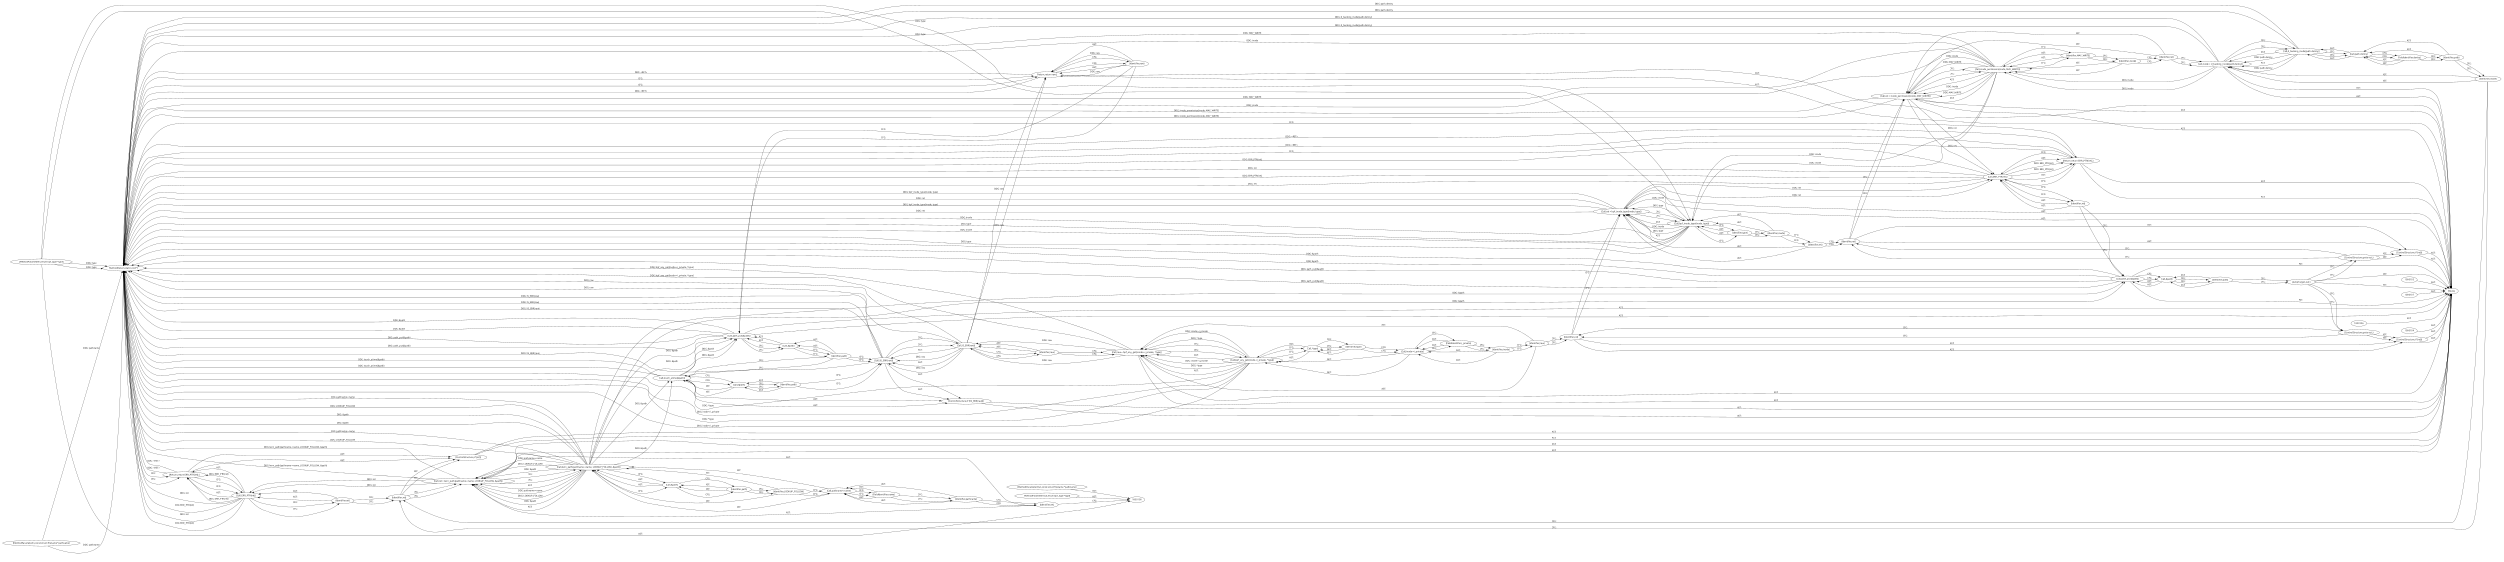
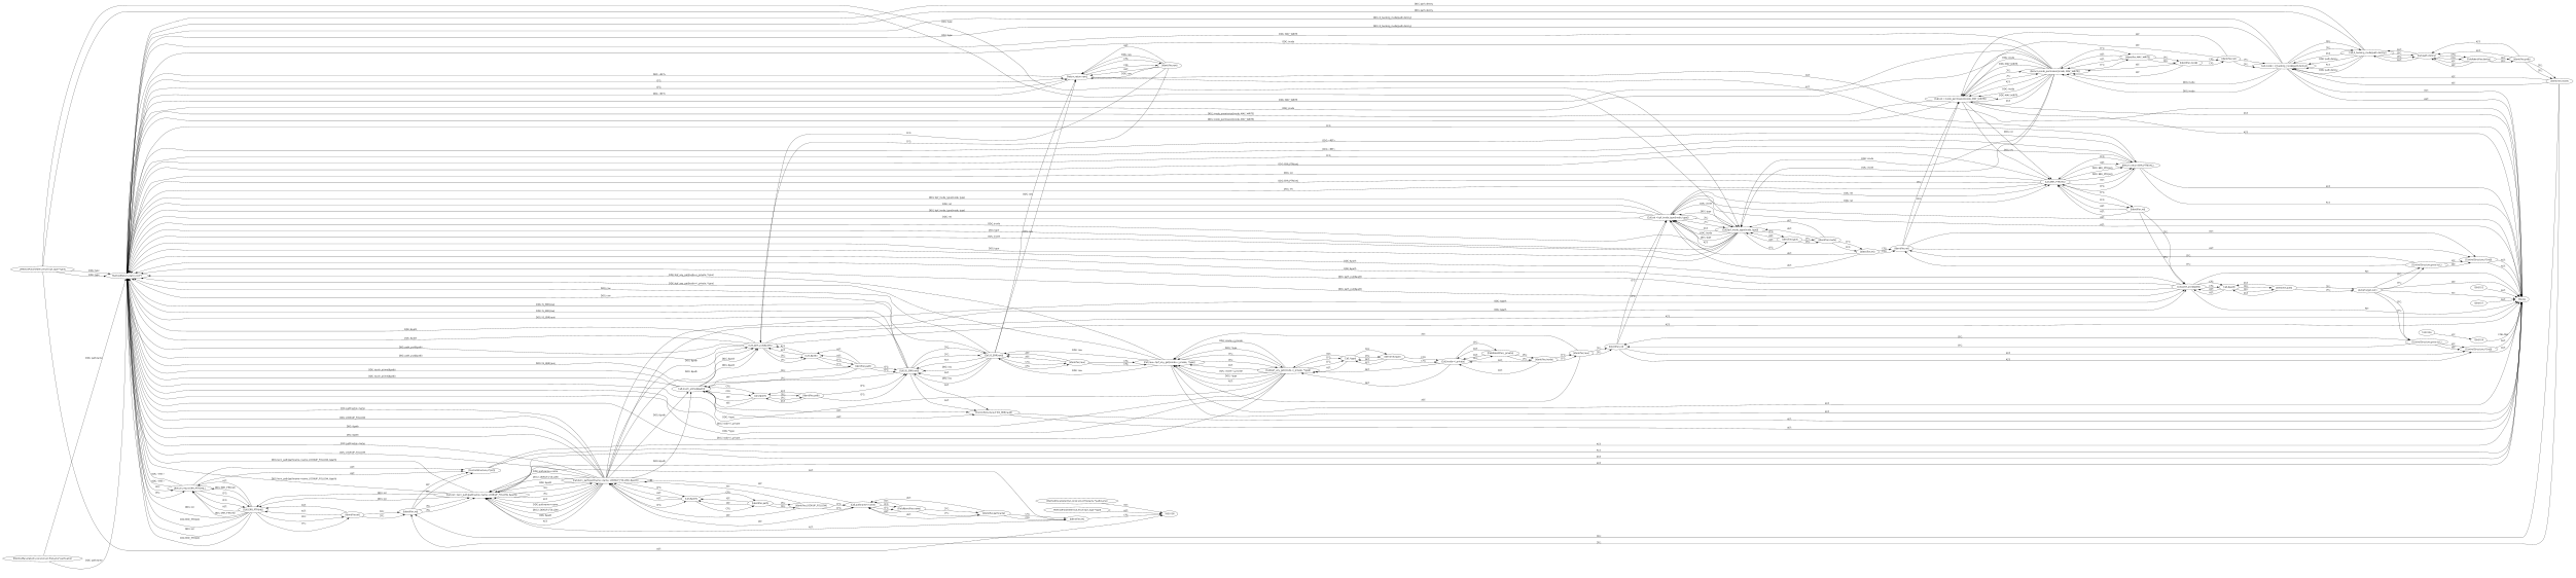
  digraph {
    fontname=Ubuntu
    rankdir=LR
    node [fontname=Ubuntu]
    edge [fontname=Ubuntu]
    n1 [label="(MethodReturn,static void *)"]
    n2 [label="(Return,return ERR_PTR(ret);)"]
    n3 [label="(Return,return raw;)"]
    n4 [label="(Return,return ERR_PTR(ret);)"]
    n5 [label="(ControlStructure,if (ret))"]
    n6 [label="(Call,ERR_PTR(ret))"]
    n7 [label="(Block,)"]
    n8 [label="(Identifier,raw)"]
    n9 [label="(Call,ERR_PTR(ret))"]
    n10 [label="(MethodParameterIn,const struct filename *pathname)"]
    n11 [label="(MethodParameterOut,const struct filename *pathname)"]
    1000100
    n13 [label="(Identifier,ret)"]
    n14 [label="(Call,ret = kern_path(pathname->name, LOOKUP_FOLLOW, &path))"]
    n15 [label="(Call,kern_path(pathname->name, LOOKUP_FOLLOW, &path))"]
    n16 [label="(Identifier,ret)"]
    n17 [label="(Call,inode = d_backing_inode(path.dentry))"]
    n18 [label="(Call,d_backing_inode(path.dentry))"]
-   n19 [label="(Call,inode_permission(inode, MAY_WRITE))"]
+   n19 [label="(Return,inode_permission(inode, MAY_WRITE))"]
    n20 [label="(Call,path.dentry)"]
    n21 [label="(Call,ret = inode_permission(inode, MAY_WRITE))"]
    n22 [label="(Identifier,MAY_WRITE)"]
    n23 [label="(Call,bpf_inode_type(inode, type))"]
    n24 [label="(Identifier,inode)"]
    n25 [label="(FieldIdentifier,dentry)"]
    n26 [label="(Identifier,path)"]
    n27 [label="(Identifier,ret)"]
    n28 [label="(Identifier,ret)"]
    n29 [label="(Identifier,inode)"]
    n30 [label="(Call,ret = bpf_inode_type(inode, type))"]
    n31 [label="(Identifier,type)"]
    n32 [label="(ControlStructure,if (ret))"]
    n33 [label="(Identifier,ret)"]
    n34 [label="(ControlStructure,goto out;)"]
    n35 [label="(Identifier,ret)"]
    n36 [label="(Identifier,inode)"]
    n37 [label="(ControlStructure,if (ret))"]
    n38 [label="(Identifier,ret)"]
    n39 [label="(MethodParameterIn,enum bpf_type *type)"]
    n40 [label="(MethodParameterOut,enum bpf_type *type)"]
    n41 [label="(ControlStructure,goto out;)"]
    n42 [label="(Call,raw = bpf_any_get(inode->i_private, *type))"]
    n43 [label="(Call,bpf_any_get(inode->i_private, *type))"]
    n44 [label="(Call,IS_ERR(raw))"]
    n45 [label="(Call,*type)"]
    n46 [label="(Identifier,raw)"]
    n47 [label="(Call,!IS_ERR(raw))"]
    n48 [label="(Identifier,raw)"]
    n49 [label="(Call,inode->i_private)"]
    n50 [label="(FieldIdentifier,i_private)"]
    n51 [label="(Identifier,inode)"]
    n52 [label="(Identifier,type)"]
    n53 [label="(ControlStructure,if (!IS_ERR(raw)))"]
    n54 [label="(Call,&path)"]
    n55 [label="(Identifier,path)"]
    n56 [label="(Call,touch_atime(&path))"]
    n57 [label="(Call,path_put(&path))"]
    n58 [label="(Call,&path)"]
    n59 [label="(Identifier,path)"]
    n60 [label="(JumpTarget,out:)"]
    n61 [label="(Call,path_put(&path))"]
    n62 [label="(Call,&path)"]
    n63 [label="(Identifier,path)"]
    n64 [label="(Call,&path)"]
    n65 [label="(Identifier,ret)"]
    n66 [label="(Call,pathname->name)"]
    n67 [label="(FieldIdentifier,name)"]
    n68 [label="(Identifier,pathname)"]
    n69 [label="(Identifier,LOOKUP_FOLLOW)"]
    n70 [label="(Identifier,path)"]
    1000104
    1000105
    1000106
    1000107
    n1 -> n2 [label="CFG: "]
    n1 -> n2 [label="CFG: "]
    n1 -> n3 [label="CFG: "]
    n1 -> n3 [label="CFG: "]
    n1 -> n4 [label="CFG: "]
    n1 -> n4 [label="CFG: "]
    n2 -> n1 [label="DDG: <RET>"]
    n2 -> n1 [label="DDG: <RET>"]
    n2 -> n5 [label="AST: "]
    n2 -> n5 [label="AST: "]
    n2 -> n6 [label="CFG: "]
    n2 -> n6 [label="CFG: "]
    n3 -> n1 [label="DDG: <RET>"]
    n3 -> n1 [label="DDG: <RET>"]
    n3 -> n7 [label="AST: "]
    n3 -> n7 [label="AST: "]
    n3 -> n8 [label="CFG: "]
    n3 -> n8 [label="CFG: "]
    n4 -> n1 [label="DDG: <RET>"]
    n4 -> n1 [label="DDG: <RET>"]
    n4 -> n7 [label="AST: "]
    n4 -> n7 [label="AST: "]
    n4 -> n9 [label="CFG: "]
    n4 -> n9 [label="CFG: "]
    n5 -> n7 [label="AST: "]
    n5 -> n7 [label="AST: "]
    n6 -> n1 [label="DDG: ret"]
    n6 -> n1 [label="DDG: ERR_PTR(ret)"]
    n6 -> n1 [label="DDG: ret"]
    n6 -> n1 [label="DDG: ERR_PTR(ret)"]
    n6 -> n2 [label="AST: "]
    n6 -> n2 [label="DDG: ERR_PTR(ret)"]
    n6 -> n2 [label="AST: "]
    n6 -> n2 [label="DDG: ERR_PTR(ret)"]
    n6 -> n16 [label="CFG: "]
    n6 -> n16 [label="CFG: "]
    n8 -> n3 [label="AST: "]
    n8 -> n3 [label="DDG: raw"]
    n8 -> n3 [label="AST: "]
    n8 -> n3 [label="DDG: raw"]
    n8 -> n57 [label="CFG: "]
    n8 -> n57 [label="CFG: "]
    n9 -> n1 [label="DDG: ERR_PTR(ret)"]
    n9 -> n1 [label="DDG: ret"]
    n9 -> n1 [label="DDG: ERR_PTR(ret)"]
    n9 -> n1 [label="DDG: ret"]
    n9 -> n4 [label="AST: "]
    n9 -> n4 [label="DDG: ERR_PTR(ret)"]
    n9 -> n4 [label="AST: "]
    n9 -> n4 [label="DDG: ERR_PTR(ret)"]
    n9 -> n27 [label="CFG: "]
    n9 -> n27 [label="CFG: "]
    n10 -> n1 [label="DDG: pathname"]
    n10 -> n1 [label="DDG: pathname"]
    n11 -> 1000100 [label="AST: "]
    n13 -> n5 [label="AST: "]
    n13 -> n5 [label="AST: "]
    n13 -> n14 [label="CFG: "]
    n13 -> n14 [label="CFG: "]
    n14 -> n1 [label="DDG: kern_path(pathname->name, LOOKUP_FOLLOW, &path)"]
    n14 -> n1 [label="DDG: kern_path(pathname->name, LOOKUP_FOLLOW, &path)"]
    n14 -> n6 [label="DDG: ret"]
    n14 -> n6 [label="DDG: ret"]
    n14 -> n7 [label="AST: "]
    n14 -> n7 [label="AST: "]
    n14 -> n15 [label="CFG: "]
    n14 -> n15 [label="CFG: "]
    n15 -> n1 [label="DDG: LOOKUP_FOLLOW"]
    n15 -> n1 [label="DDG: &path"]
    n15 -> n1 [label="DDG: pathname->name"]
    n15 -> n1 [label="DDG: LOOKUP_FOLLOW"]
    n15 -> n1 [label="DDG: &path"]
    n15 -> n1 [label="DDG: pathname->name"]
    n15 -> n14 [label="AST: "]
    n15 -> n14 [label="DDG: pathname->name"]
    n15 -> n14 [label="DDG: LOOKUP_FOLLOW"]
    n15 -> n14 [label="DDG: &path"]
    n15 -> n14 [label="AST: "]
    n15 -> n14 [label="DDG: pathname->name"]
    n15 -> n14 [label="DDG: LOOKUP_FOLLOW"]
    n15 -> n14 [label="DDG: &path"]
    n15 -> n56 [label="DDG: &path"]
    n15 -> n56 [label="DDG: &path"]
    n15 -> n57 [label="DDG: &path"]
    n15 -> n57 [label="DDG: &path"]
    n15 -> n61 [label="DDG: &path"]
    n15 -> n61 [label="DDG: &path"]
    n15 -> n64 [label="CFG: "]
    n15 -> n64 [label="CFG: "]
    n16 -> n6 [label="AST: "]
    n16 -> n6 [label="AST: "]
    n16 -> n13 [label="CFG: "]
    n16 -> n13 [label="CFG: "]
    n17 -> n1 [label="DDG: d_backing_inode(path.dentry)"]
    n17 -> n1 [label="DDG: d_backing_inode(path.dentry)"]
    n17 -> n7 [label="AST: "]
    n17 -> n7 [label="AST: "]
    n17 -> n18 [label="CFG: "]
    n17 -> n18 [label="CFG: "]
    n17 -> n19 [label="DDG: inode"]
    n17 -> n19 [label="DDG: inode"]
    n18 -> n1 [label="DDG: path.dentry"]
    n18 -> n1 [label="DDG: path.dentry"]
    n18 -> n17 [label="AST: "]
    n18 -> n17 [label="DDG: path.dentry"]
    n18 -> n17 [label="AST: "]
    n18 -> n17 [label="DDG: path.dentry"]
    n18 -> n20 [label="CFG: "]
    n18 -> n20 [label="CFG: "]
    n19 -> n1 [label="DDG: MAY_WRITE"]
    n19 -> n1 [label="DDG: inode"]
    n19 -> n1 [label="DDG: MAY_WRITE"]
    n19 -> n1 [label="DDG: inode"]
    n19 -> n21 [label="AST: "]
    n19 -> n21 [label="DDG: inode"]
    n19 -> n21 [label="DDG: MAY_WRITE"]
    n19 -> n21 [label="AST: "]
    n19 -> n21 [label="DDG: inode"]
    n19 -> n21 [label="DDG: MAY_WRITE"]
    n19 -> n22 [label="CFG: "]
    n19 -> n22 [label="CFG: "]
    n19 -> n23 [label="DDG: inode"]
    n19 -> n23 [label="DDG: inode"]
    n20 -> n18 [label="AST: "]
    n20 -> n18 [label="AST: "]
    n20 -> n25 [label="CFG: "]
    n20 -> n25 [label="CFG: "]
    n21 -> n1 [label="DDG: inode_permission(inode, MAY_WRITE)"]
    n21 -> n1 [label="DDG: inode_permission(inode, MAY_WRITE)"]
    n21 -> n7 [label="AST: "]
    n21 -> n7 [label="AST: "]
    n21 -> n9 [label="DDG: ret"]
    n21 -> n9 [label="DDG: ret"]
    n21 -> n19 [label="CFG: "]
    n21 -> n19 [label="CFG: "]
    n22 -> n19 [label="AST: "]
    n22 -> n19 [label="AST: "]
    n22 -> n29 [label="CFG: "]
    n22 -> n29 [label="CFG: "]
    n23 -> n1 [label="DDG: inode"]
    n23 -> n1 [label="DDG: type"]
    n23 -> n1 [label="DDG: inode"]
    n23 -> n1 [label="DDG: type"]
    n23 -> n30 [label="AST: "]
    n23 -> n30 [label="DDG: inode"]
    n23 -> n30 [label="DDG: type"]
    n23 -> n30 [label="AST: "]
    n23 -> n30 [label="DDG: inode"]
    n23 -> n30 [label="DDG: type"]
    n23 -> n31 [label="CFG: "]
    n23 -> n31 [label="CFG: "]
    n24 -> n13 [label="CFG: "]
    n24 -> n13 [label="CFG: "]
    n24 -> n17 [label="AST: "]
    n24 -> n17 [label="AST: "]
    n25 -> n20 [label="AST: "]
    n25 -> n20 [label="AST: "]
    n25 -> n26 [label="CFG: "]
    n25 -> n26 [label="CFG: "]
    n26 -> n20 [label="AST: "]
    n26 -> n20 [label="AST: "]
    n26 -> n24 [label="CFG: "]
    n26 -> n24 [label="CFG: "]
    n27 -> n9 [label="AST: "]
    n27 -> n9 [label="AST: "]
    n27 -> n61 [label="CFG: "]
    n27 -> n61 [label="CFG: "]
    n28 -> n17 [label="CFG: "]
    n28 -> n17 [label="CFG: "]
    n28 -> n21 [label="AST: "]
    n28 -> n21 [label="AST: "]
    n29 -> n19 [label="AST: "]
    n29 -> n19 [label="AST: "]
    n29 -> n28 [label="CFG: "]
    n29 -> n28 [label="CFG: "]
    n30 -> n1 [label="DDG: ret"]
    n30 -> n1 [label="DDG: bpf_inode_type(inode, type)"]
    n30 -> n1 [label="DDG: ret"]
    n30 -> n1 [label="DDG: bpf_inode_type(inode, type)"]
    n30 -> n7 [label="AST: "]
    n30 -> n7 [label="AST: "]
    n30 -> n9 [label="DDG: ret"]
    n30 -> n9 [label="DDG: ret"]
    n30 -> n23 [label="CFG: "]
    n30 -> n23 [label="CFG: "]
    n31 -> n23 [label="AST: "]
    n31 -> n23 [label="AST: "]
    n31 -> n36 [label="CFG: "]
    n31 -> n36 [label="CFG: "]
    n32 -> n7 [label="AST: "]
    n32 -> n7 [label="AST: "]
    n33 -> n21 [label="CFG: "]
    n33 -> n21 [label="CFG: "]
    n33 -> n32 [label="AST: "]
    n33 -> n32 [label="AST: "]
    n34 -> n32 [label="AST: "]
    n34 -> n32 [label="AST: "]
    n34 -> n33 [label="CFG: "]
    n34 -> n33 [label="CFG: "]
    n35 -> n30 [label="AST: "]
    n35 -> n30 [label="AST: "]
    n35 -> n33 [label="CFG: "]
    n35 -> n33 [label="CFG: "]
    n36 -> n23 [label="AST: "]
    n36 -> n23 [label="AST: "]
    n36 -> n35 [label="CFG: "]
    n36 -> n35 [label="CFG: "]
    n37 -> n7 [label="AST: "]
    n37 -> n7 [label="AST: "]
    n38 -> n30 [label="CFG: "]
    n38 -> n30 [label="CFG: "]
    n38 -> n37 [label="AST: "]
    n38 -> n37 [label="AST: "]
    n39 -> n1 [label="DDG: type"]
    n39 -> n1 [label="DDG: type"]
    n39 -> 1000100 [label="AST: "]
    n39 -> n23 [label="DDG: type"]
    n39 -> n23 [label="DDG: type"]
    n40 -> 1000100 [label="AST: "]
    n41 -> n37 [label="AST: "]
    n41 -> n37 [label="AST: "]
    n41 -> n38 [label="CFG: "]
    n41 -> n38 [label="CFG: "]
    n42 -> n1 [label="DDG: bpf_any_get(inode->i_private, *type)"]
    n42 -> n1 [label="DDG: bpf_any_get(inode->i_private, *type)"]
    n42 -> n7 [label="AST: "]
    n42 -> n7 [label="AST: "]
    n42 -> n43 [label="CFG: "]
    n42 -> n43 [label="CFG: "]
    n42 -> n44 [label="DDG: raw"]
    n42 -> n44 [label="DDG: raw"]
    n43 -> n1 [label="DDG: *type"]
    n43 -> n1 [label="DDG: inode->i_private"]
    n43 -> n1 [label="DDG: *type"]
    n43 -> n1 [label="DDG: inode->i_private"]
    n43 -> n42 [label="AST: "]
    n43 -> n42 [label="DDG: inode->i_private"]
    n43 -> n42 [label="DDG: *type"]
    n43 -> n42 [label="AST: "]
    n43 -> n42 [label="DDG: inode->i_private"]
    n43 -> n42 [label="DDG: *type"]
    n43 -> n45 [label="CFG: "]
    n43 -> n45 [label="CFG: "]
    n44 -> n1 [label="DDG: raw"]
    n44 -> n1 [label="DDG: raw"]
    n44 -> n3 [label="DDG: raw"]
    n44 -> n3 [label="DDG: raw"]
    n44 -> n46 [label="CFG: "]
    n44 -> n46 [label="CFG: "]
    n44 -> n47 [label="AST: "]
    n44 -> n47 [label="DDG: raw"]
    n44 -> n47 [label="AST: "]
    n44 -> n47 [label="DDG: raw"]
    n45 -> n43 [label="AST: "]
    n45 -> n43 [label="AST: "]
    n45 -> n52 [label="CFG: "]
    n45 -> n52 [label="CFG: "]
    n46 -> n42 [label="CFG: "]
    n46 -> n42 [label="CFG: "]
    n46 -> n44 [label="AST: "]
    n46 -> n44 [label="AST: "]
    n47 -> n1 [label="DDG: !IS_ERR(raw)"]
    n47 -> n1 [label="DDG: IS_ERR(raw)"]
    n47 -> n1 [label="DDG: !IS_ERR(raw)"]
    n47 -> n1 [label="DDG: IS_ERR(raw)"]
    n47 -> n44 [label="CFG: "]
    n47 -> n44 [label="CFG: "]
    n47 -> n53 [label="AST: "]
    n47 -> n53 [label="AST: "]
    n48 -> n38 [label="CFG: "]
    n48 -> n38 [label="CFG: "]
    n48 -> n42 [label="AST: "]
    n48 -> n42 [label="AST: "]
    n49 -> n43 [label="AST: "]
    n49 -> n43 [label="AST: "]
    n49 -> n50 [label="CFG: "]
    n49 -> n50 [label="CFG: "]
    n50 -> n49 [label="AST: "]
    n50 -> n49 [label="AST: "]
    n50 -> n51 [label="CFG: "]
    n50 -> n51 [label="CFG: "]
    n51 -> n48 [label="CFG: "]
    n51 -> n48 [label="CFG: "]
    n51 -> n49 [label="AST: "]
    n51 -> n49 [label="AST: "]
    n52 -> n45 [label="AST: "]
    n52 -> n45 [label="AST: "]
    n52 -> n49 [label="CFG: "]
    n52 -> n49 [label="CFG: "]
    n53 -> n7 [label="AST: "]
    n53 -> n7 [label="AST: "]
    n54 -> n55 [label="CFG: "]
    n54 -> n55 [label="CFG: "]
    n54 -> n56 [label="AST: "]
    n54 -> n56 [label="AST: "]
    n55 -> n47 [label="CFG: "]
    n55 -> n47 [label="CFG: "]
    n55 -> n54 [label="AST: "]
    n55 -> n54 [label="AST: "]
    n56 -> n1 [label="DDG: touch_atime(&path)"]
    n56 -> n1 [label="DDG: touch_atime(&path)"]
    n56 -> n53 [label="AST: "]
    n56 -> n53 [label="AST: "]
    n56 -> n54 [label="CFG: "]
    n56 -> n54 [label="CFG: "]
    n56 -> n57 [label="DDG: &path"]
    n56 -> n57 [label="DDG: &path"]
    n57 -> n1 [label="DDG: path_put(&path)"]
    n57 -> n1 [label="DDG: &path"]
    n57 -> n1 [label="DDG: path_put(&path)"]
    n57 -> n1 [label="DDG: &path"]
    n57 -> n7 [label="AST: "]
    n57 -> n7 [label="AST: "]
    n57 -> n58 [label="CFG: "]
    n57 -> n58 [label="CFG: "]
    n58 -> n57 [label="AST: "]
    n58 -> n57 [label="AST: "]
    n58 -> n59 [label="CFG: "]
    n58 -> n59 [label="CFG: "]
    n59 -> n47 [label="CFG: "]
    n59 -> n47 [label="CFG: "]
    n59 -> n56 [label="CFG: "]
    n59 -> n56 [label="CFG: "]
    n59 -> n58 [label="AST: "]
    n59 -> n58 [label="AST: "]
    n60 -> n7 [label="AST: "]
    n60 -> n7 [label="AST: "]
    n60 -> n34 [label="CFG: "]
    n60 -> n34 [label="CFG: "]
    n60 -> n41 [label="CFG: "]
    n60 -> n41 [label="CFG: "]
    n61 -> n1 [label="DDG: &path"]
    n61 -> n1 [label="DDG: path_put(&path)"]
    n61 -> n1 [label="DDG: &path"]
    n61 -> n1 [label="DDG: path_put(&path)"]
    n61 -> n7 [label="AST: "]
    n61 -> n7 [label="AST: "]
    n61 -> n62 [label="CFG: "]
    n61 -> n62 [label="CFG: "]
    n62 -> n61 [label="AST: "]
    n62 -> n61 [label="AST: "]
    n62 -> n63 [label="CFG: "]
    n62 -> n63 [label="CFG: "]
    n63 -> n60 [label="CFG: "]
    n63 -> n60 [label="CFG: "]
    n63 -> n62 [label="AST: "]
    n63 -> n62 [label="AST: "]
    n64 -> n15 [label="AST: "]
    n64 -> n15 [label="AST: "]
    n64 -> n70 [label="CFG: "]
    n64 -> n70 [label="CFG: "]
    n65 -> 1000100 [label="CFG: "]
    n65 -> n14 [label="AST: "]
    n65 -> n14 [label="AST: "]
    n66 -> n15 [label="AST: "]
    n66 -> n15 [label="AST: "]
    n66 -> n67 [label="CFG: "]
    n66 -> n67 [label="CFG: "]
    n67 -> n66 [label="AST: "]
    n67 -> n66 [label="AST: "]
    n67 -> n68 [label="CFG: "]
    n67 -> n68 [label="CFG: "]
    n68 -> n65 [label="CFG: "]
    n68 -> n65 [label="CFG: "]
    n68 -> n66 [label="AST: "]
    n68 -> n66 [label="AST: "]
    n69 -> n15 [label="AST: "]
    n69 -> n15 [label="AST: "]
    n69 -> n66 [label="CFG: "]
    n69 -> n66 [label="CFG: "]
    n70 -> n64 [label="AST: "]
    n70 -> n64 [label="AST: "]
    n70 -> n69 [label="CFG: "]
    n70 -> n69 [label="CFG: "]
-   1000104 -> n7 [label="AST: "]
+   1000104 -> n7 [label="FOLLOW: "]
    1000105 -> n7 [label="AST: "]
-   1000106 -> n7 [label="AST: "]
+   1000106 -> 1000104 [label="AST: "]
    1000107 -> n7 [label="AST: "]
  }
